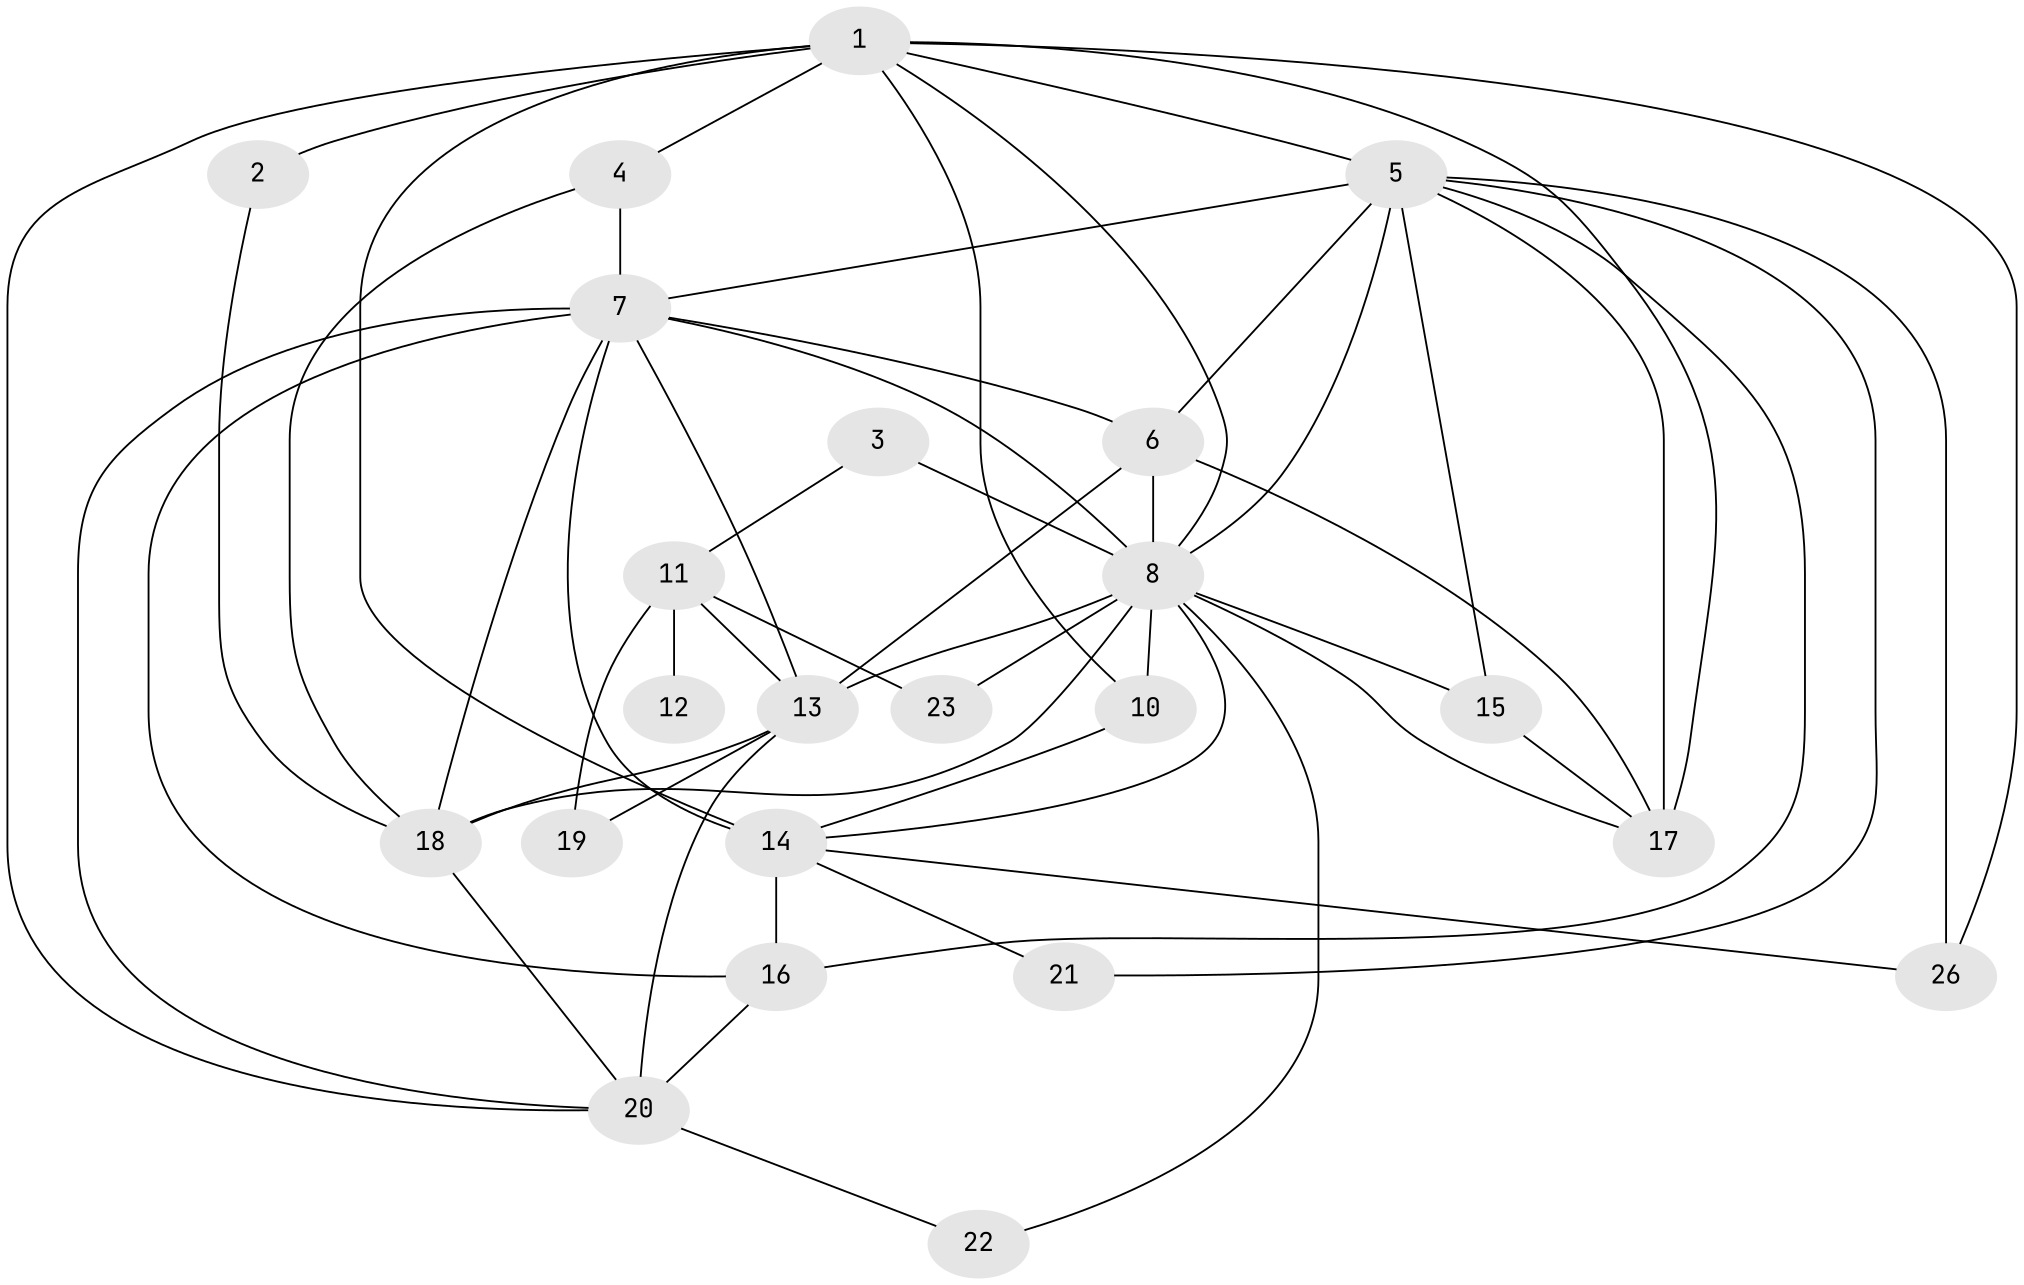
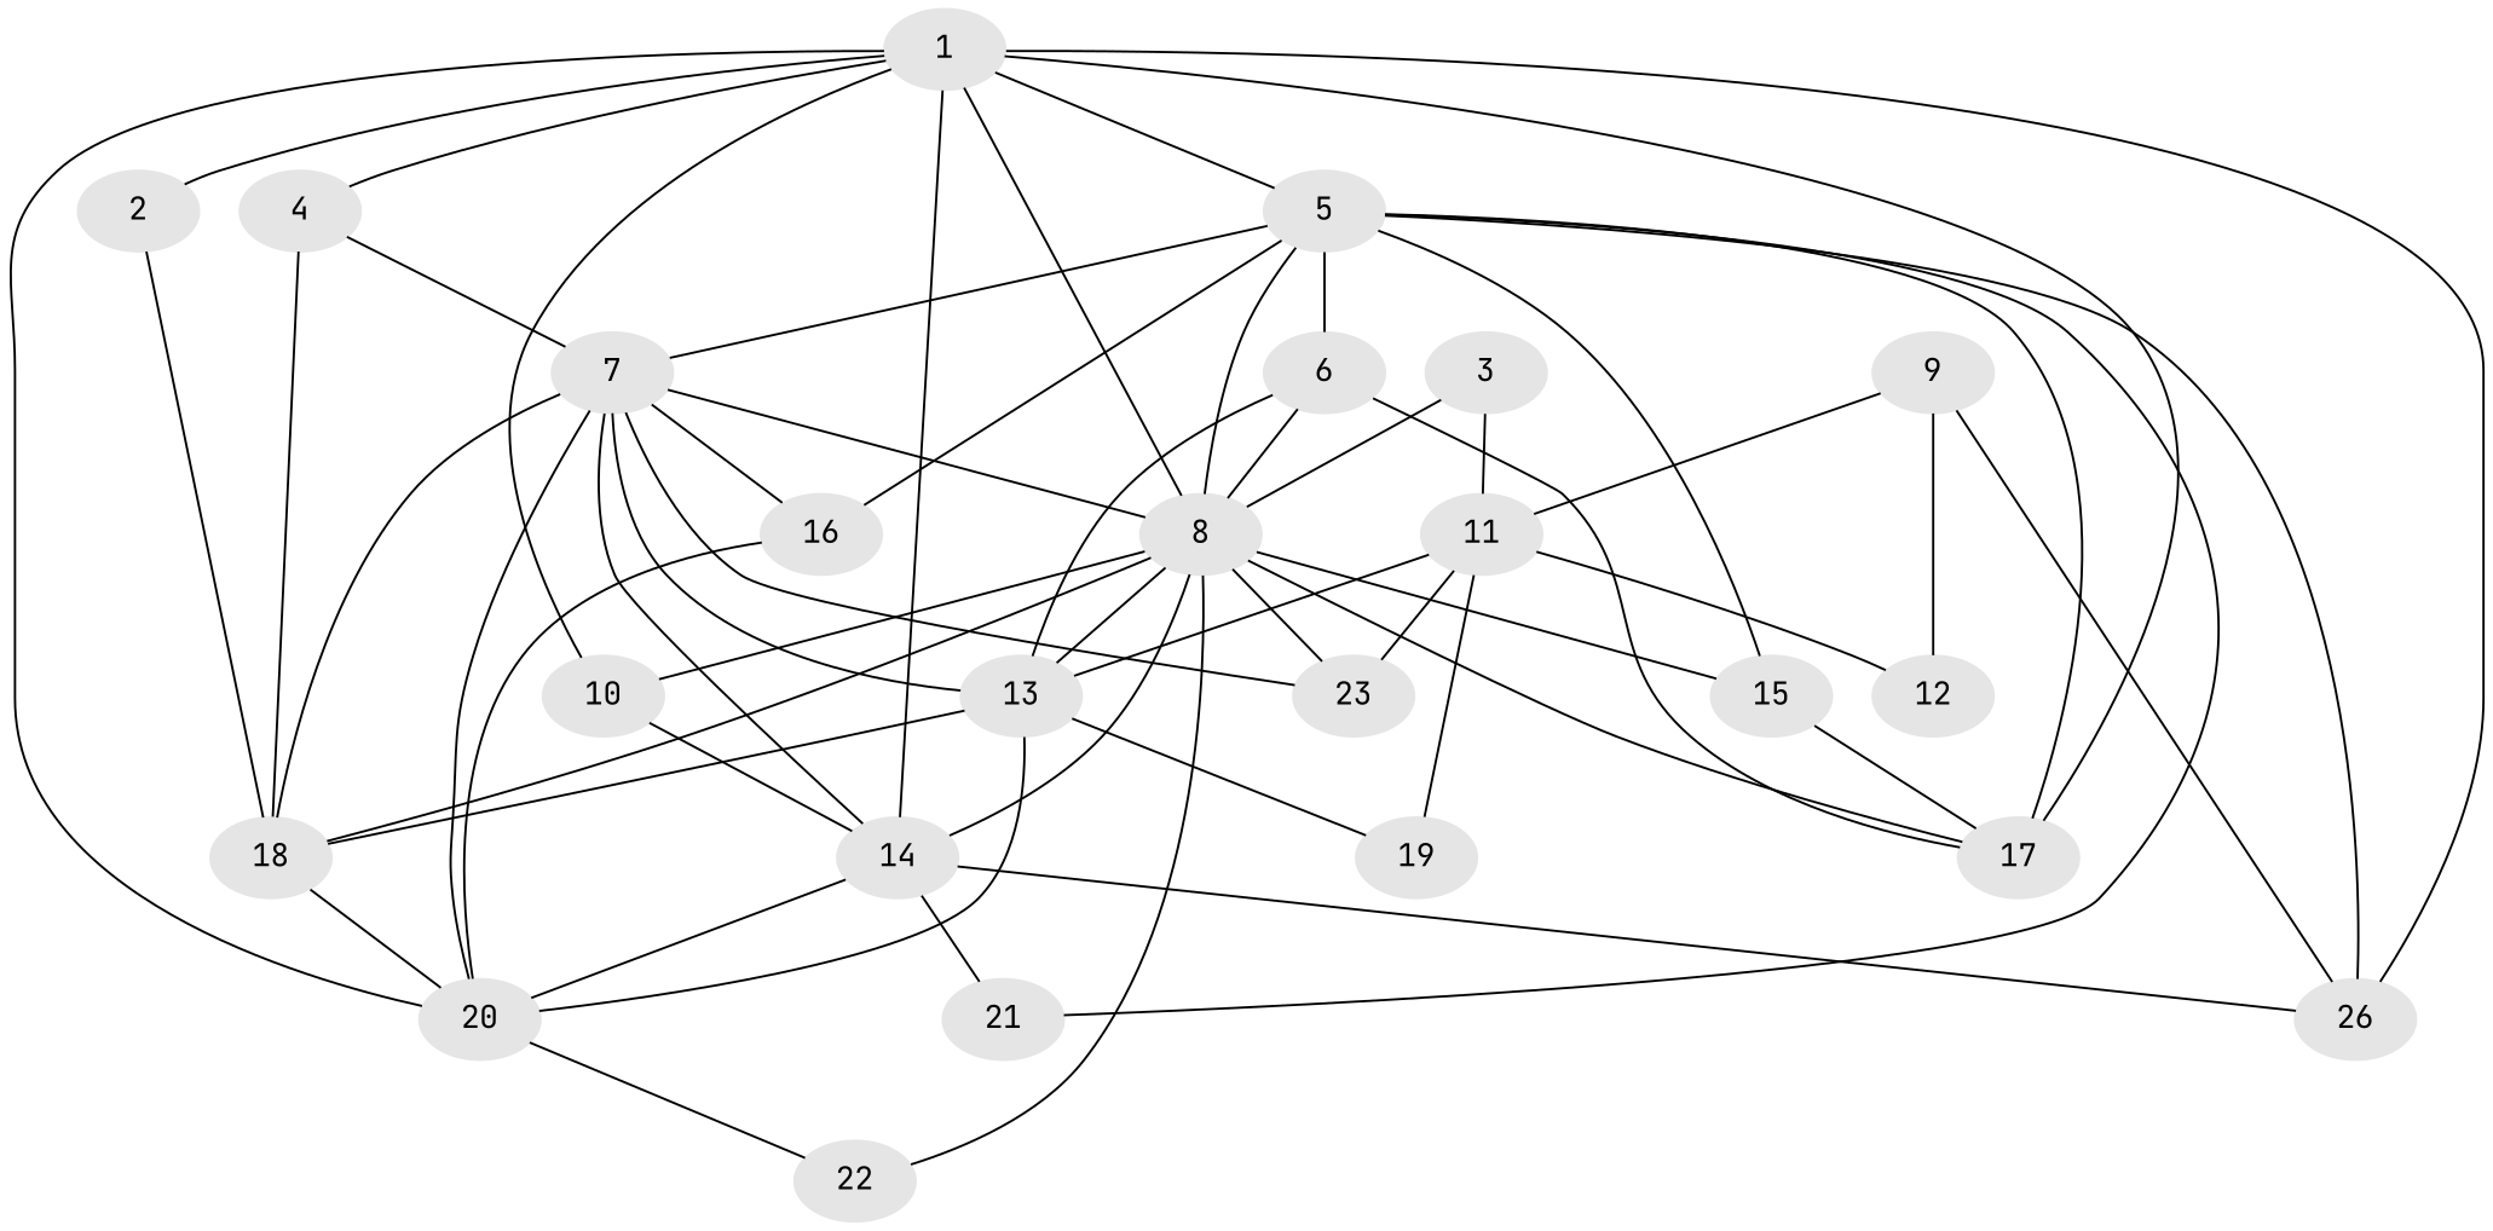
  graph {
    fontname="JetBrains Mono"
    node [color=gray90 fontname="JetBrains Mono" style=filled]
    edge [fontname="JetBrains Mono" weight=1.0]
    1
    2
    4
    5
    8
    10
    14
    17
    20
    26
    18
    7
    6
    15
    16
    21
    13
    23
    22
    3
    11
    12
    19
+   9
    1 -- 2 [weight=2.0]
    1 -- 4
    1 -- 5 [weight=2.0]
    1 -- 8 [weight=2.0]
    1 -- 10
    1 -- 14 [weight=3.0]
    1 -- 17
    1 -- 20
    1 -- 26
    2 -- 18
    4 -- 18
    4 -- 7
    5 -- 8 [weight=2.0]
    5 -- 17 [weight=3.0]
    5 -- 26
    5 -- 7 [weight=2.0]
    5 -- 6 [weight=2.0]
    5 -- 15
    5 -- 16
    5 -- 21
    8 -- 10
    8 -- 14
    8 -- 17
    8 -- 18
    8 -- 15
    8 -- 13
    8 -- 23
    8 -- 22
    10 -- 14
-   14 -- 16
+   14 -- 20
    14 -- 26
    14 -- 21
    20 -- 22
    18 -- 20
    7 -- 8
    7 -- 14
    7 -- 20
    7 -- 18 [weight=2.0]
    7 -- 16
    7 -- 13
-   7 -- 6
+   7 -- 23
    6 -- 8 [weight=3.0]
    6 -- 17
    6 -- 13
    15 -- 17
    16 -- 20
    13 -- 20
    13 -- 18
    13 -- 19
    3 -- 8
    3 -- 11
    11 -- 13
    11 -- 23
    11 -- 12
    11 -- 19
+   9 -- 26
+   9 -- 11
+   9 -- 12
  }
